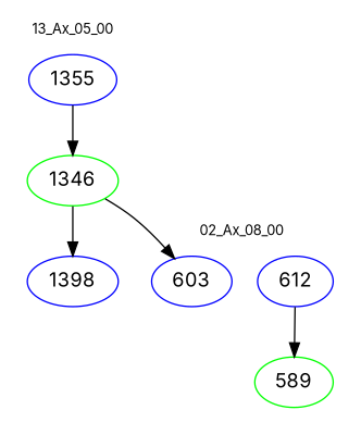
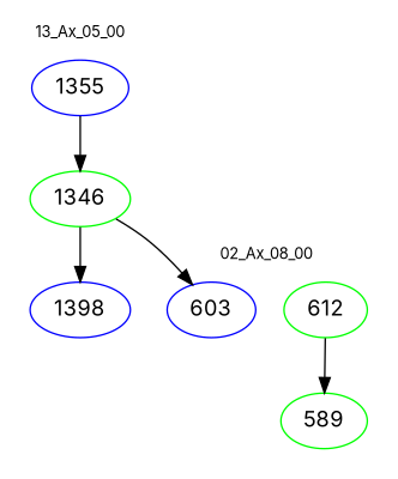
  digraph {
    fontname=Inter
    node [color=blue fontname=Inter]
    edge [color=black fontname=Inter]
-   n1 [label=612]
+   n1 [color=green label=612]
    n2 [color=green label=589]
    n3 [label=603]
    n4 [label=1355]
    n5 [color=green label=1346]
    n6 [label=1398]
    subgraph cluster_1 {
      color=white
      fontsize=10
      label="02_Ax_08_00"
      n1
      n2
      n3
    }
    subgraph cluster_2 {
      color=white
      fontsize=10
      label="13_Ax_05_00"
      n4
      n5
      n6
    }
    n1 -> n2
    n4 -> n5
    n5 -> n3
    n5 -> n6
  }
